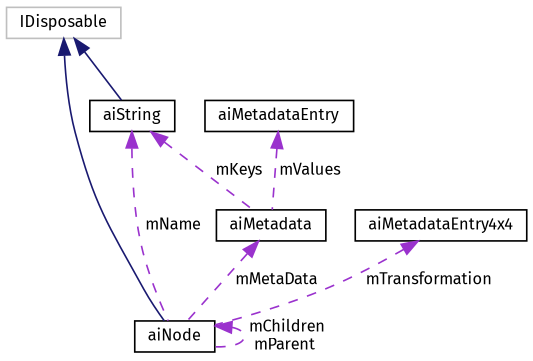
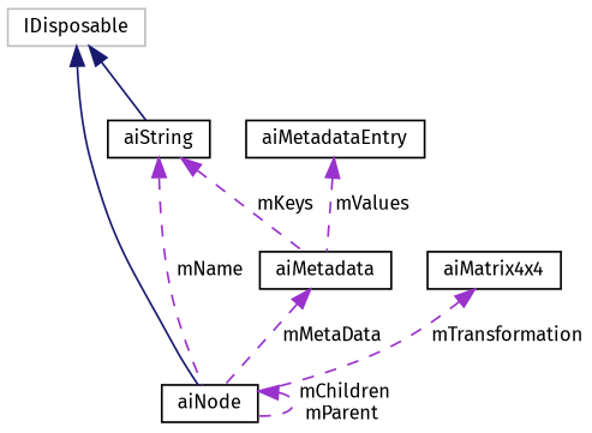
  digraph {
    fontname="Fira Sans"
    node [color=black fillcolor=white fontname="Fira Sans" fontsize=10 shape=record style=filled]
    edge [color=darkorchid3 dir=back fontname="Fira Sans" fontsize=10 labelfontname=Helvetica labelfontsize=10 style=dashed]
    n1 [height=0.2 label=aiNode width=0.4]
    n2 [color=grey75 height=0.2 label=IDisposable width=0.4]
    n3 [height=0.2 label=aiString width=0.4]
    n4 [height=0.2 label=aiMetadata width=0.4]
-   n5 [height=0.2 label=aiMetadataEntry4x4 width=0.4]
+   n5 [height=0.2 label=aiMatrix4x4 width=0.4]
    n6 [height=0.2 label=aiMetadataEntry width=0.4]
    n1 -> n1 [label=" mChildren\nmParent"]
    n2 -> n1 [color=midnightblue style=solid]
    n2 -> n3 [color=midnightblue style=solid]
    n3 -> n1 [label=" mName"]
    n3 -> n4 [label=" mKeys"]
    n4 -> n1 [label=" mMetaData"]
    n5 -> n1 [label=" mTransformation"]
    n6 -> n4 [label=" mValues"]
  }
